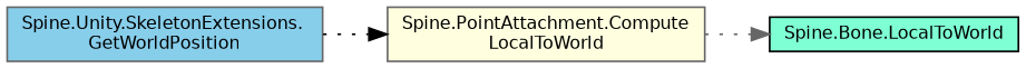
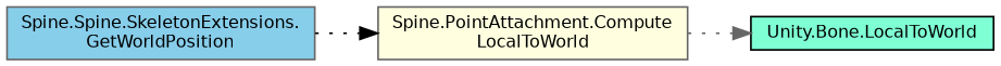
  digraph {
    rankdir=LR
    node [color=gray40 fontname=Helvetica fontsize=10 shape=box style=filled]
    edge [fontname=Helvetica fontsize=10 labelfontname=Helvetica labelfontsize=10 style=dotted]
-   n1 [fillcolor=skyblue fontcolor=black height=0.2 label="Spine.Unity.SkeletonExtensions.\lGetWorldPosition" width=0.4]
+   n1 [fillcolor=skyblue fontcolor=black height=0.2 label="Spine.Spine.SkeletonExtensions.\lGetWorldPosition" width=0.4]
    n2 [fillcolor=lightyellow height=0.2 label="Spine.PointAttachment.Compute\lLocalToWorld" width=0.4]
-   n3 [color=black fillcolor=aquamarine height=0.2 label="Spine.Bone.LocalToWorld" width=0.4]
+   n3 [color=black fillcolor=aquamarine height=0.2 label="Unity.Bone.LocalToWorld" width=0.4]
    n1 -> n2 [color=black]
    n2 -> n3 [color=gray40]
  }
